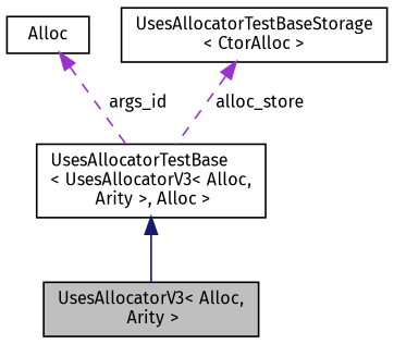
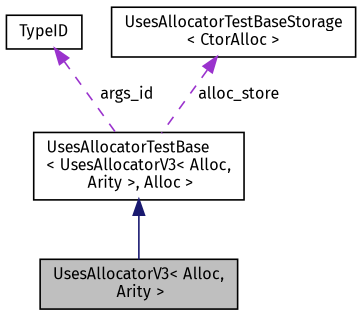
  digraph {
    fontname="Fira Sans"
    node [color=black fillcolor=white fontname="Fira Sans" fontsize=10 shape=record style=filled]
    edge [color=darkorchid3 dir=back fontname="Fira Sans" fontsize=10 labelfontname=Helvetica labelfontsize=10 style=dashed]
    n1 [fillcolor=grey75 fontcolor=black height=0.2 label="UsesAllocatorV3\< Alloc,\l Arity \>" width=0.4]
    n2 [height=0.2 label="UsesAllocatorTestBase\l\< UsesAllocatorV3\< Alloc,\l Arity \>, Alloc \>" width=0.4]
-   n3 [height=0.2 label=Alloc width=0.4]
+   n3 [height=0.2 label=TypeID width=0.4]
    n4 [height=0.2 label="UsesAllocatorTestBaseStorage\l\< CtorAlloc \>" width=0.4]
    n2 -> n1 [color=midnightblue style=solid]
    n3 -> n2 [label=" args_id"]
    n4 -> n2 [label=" alloc_store"]
  }
